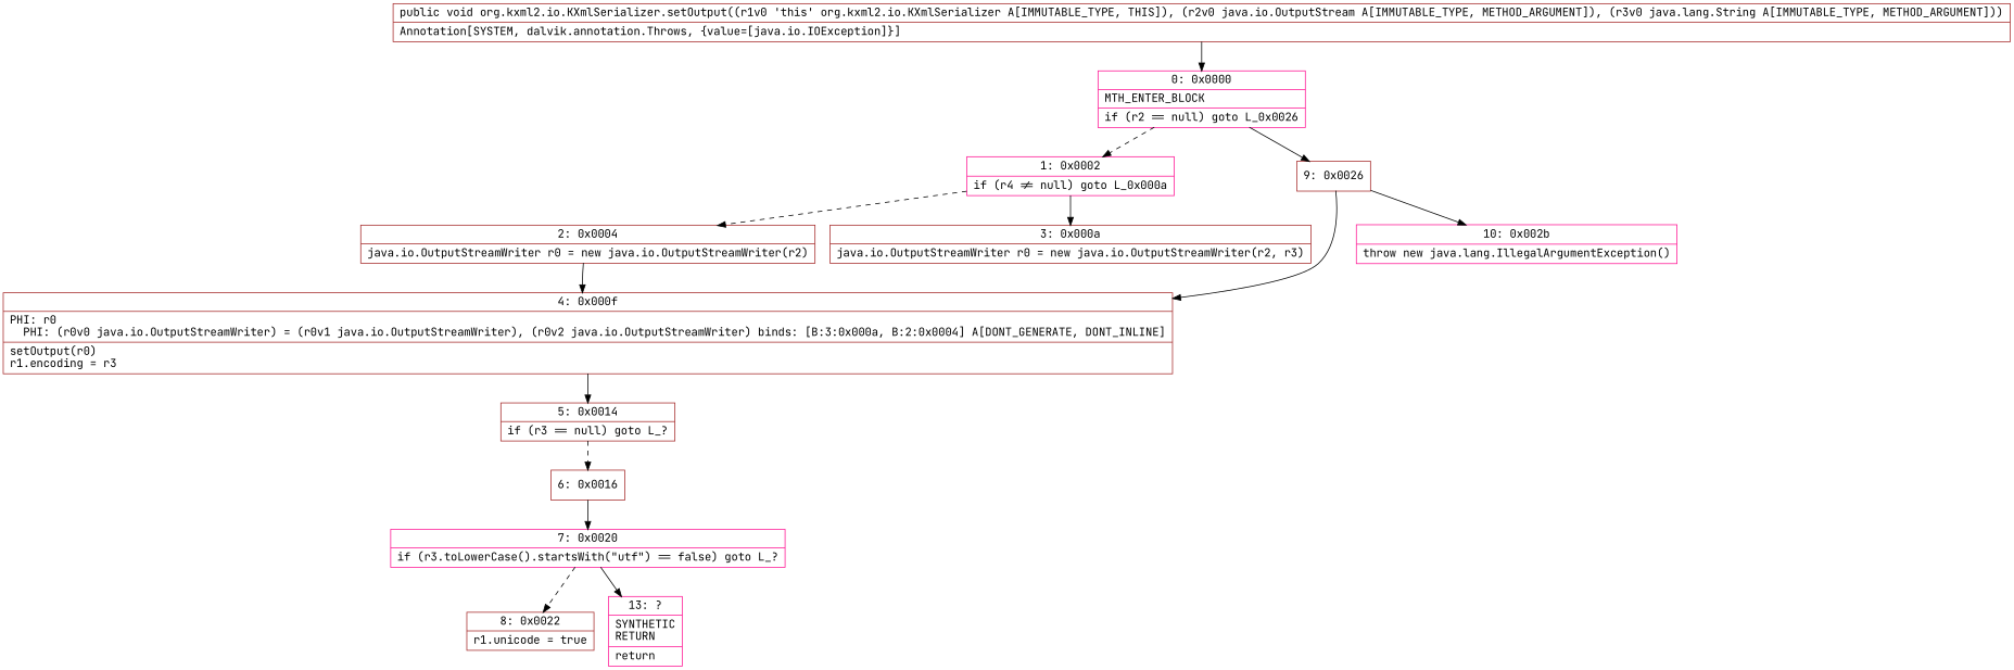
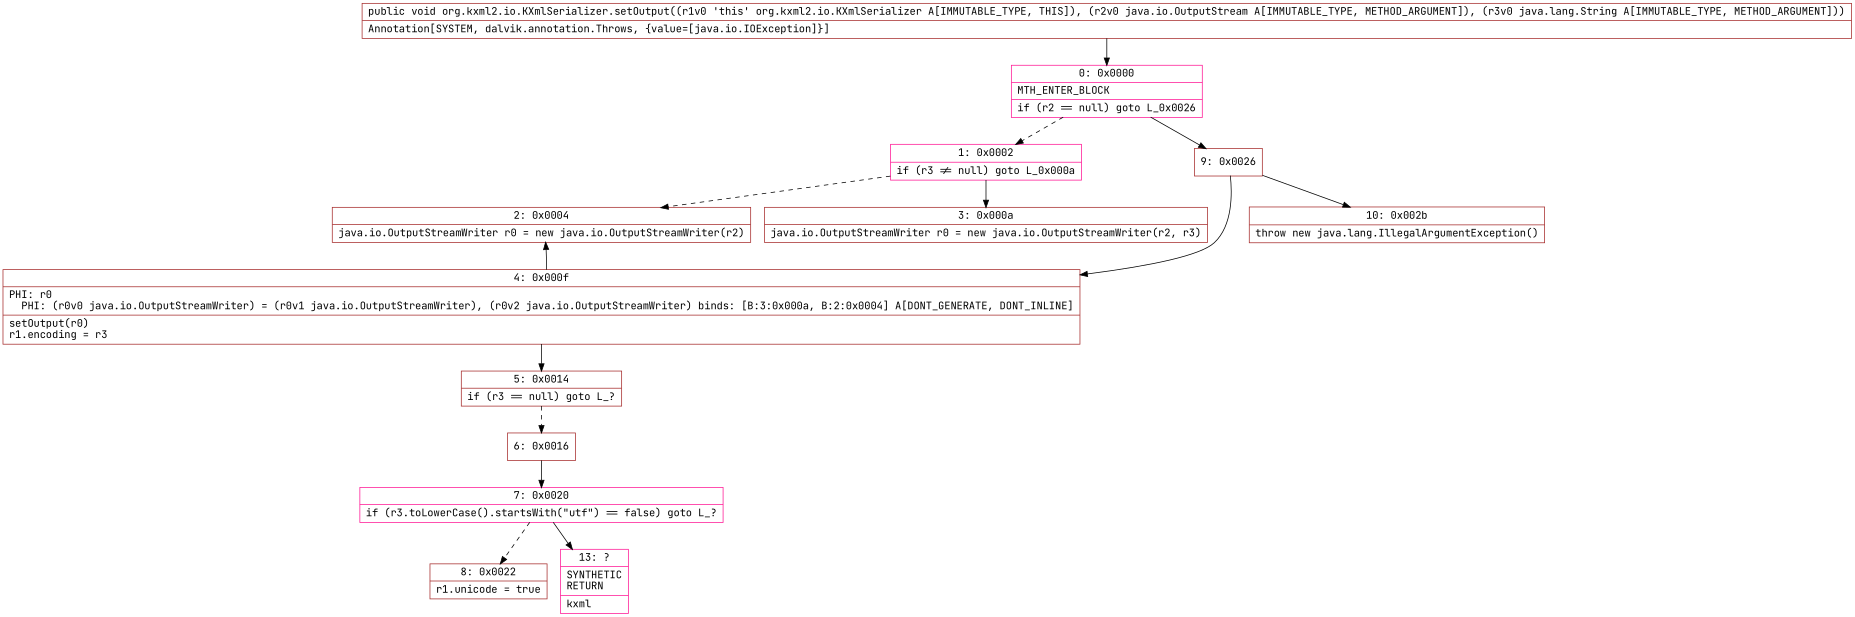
  digraph {
    fontname="JetBrains Mono"
    node [color=brown fontname="JetBrains Mono" shape=record]
    edge [fontname="JetBrains Mono"]
    n1 [color=deeppink label="{0\:\ 0x0000|MTH_ENTER_BLOCK\l|if (r2 == null) goto L_0x0026\l}"]
-   n2 [color=deeppink label="{1\:\ 0x0002|if (r4 != null) goto L_0x000a\l}"]
+   n2 [color=deeppink label="{1\:\ 0x0002|if (r3 != null) goto L_0x000a\l}"]
    n3 [label="{9\:\ 0x0026}"]
    n4 [label="{2\:\ 0x0004|java.io.OutputStreamWriter r0 = new java.io.OutputStreamWriter(r2)\l}"]
    n5 [label="{3\:\ 0x000a|java.io.OutputStreamWriter r0 = new java.io.OutputStreamWriter(r2, r3)\l}"]
    n6 [label="{4\:\ 0x000f|PHI: r0 \l  PHI: (r0v0 java.io.OutputStreamWriter) = (r0v1 java.io.OutputStreamWriter), (r0v2 java.io.OutputStreamWriter) binds: [B:3:0x000a, B:2:0x0004] A[DONT_GENERATE, DONT_INLINE]\l|setOutput(r0)\lr1.encoding = r3\l}"]
-   n7 [color=deeppink label="{10\:\ 0x002b|throw new java.lang.IllegalArgumentException()\l}"]
+   n7 [label="{10\:\ 0x002b|throw new java.lang.IllegalArgumentException()\l}"]
    n8 [label="{5\:\ 0x0014|if (r3 == null) goto L_?\l}"]
    n9 [label="{6\:\ 0x0016}"]
    n10 [color=deeppink label="{7\:\ 0x0020|if (r3.toLowerCase().startsWith(\"utf\") == false) goto L_?\l}"]
    n11 [label="{8\:\ 0x0022|r1.unicode = true\l}"]
-   n12 [color=deeppink label="{13\:\ ?|SYNTHETIC\lRETURN\l|return\l}"]
+   n12 [color=deeppink label="{13\:\ ?|SYNTHETIC\lRETURN\l|kxml\l}"]
    n13 [label="{public void org.kxml2.io.KXmlSerializer.setOutput((r1v0 'this' org.kxml2.io.KXmlSerializer A[IMMUTABLE_TYPE, THIS]), (r2v0 java.io.OutputStream A[IMMUTABLE_TYPE, METHOD_ARGUMENT]), (r3v0 java.lang.String A[IMMUTABLE_TYPE, METHOD_ARGUMENT]))  | Annotation[SYSTEM, dalvik.annotation.Throws, \{value=[java.io.IOException]\}]\l}"]
    n1 -> n2 [style=dashed]
    n1 -> n3
    n2 -> n4 [style=dashed]
    n2 -> n5
    n3 -> n6
    n3 -> n7
-   n4 -> n6
+   n6 -> n4
    n6 -> n8
    n8 -> n9 [style=dashed]
    n9 -> n10
    n10 -> n11 [style=dashed]
    n10 -> n12
    n13 -> n1
  }
